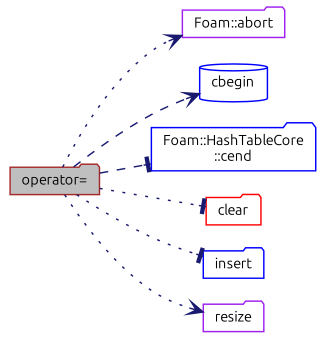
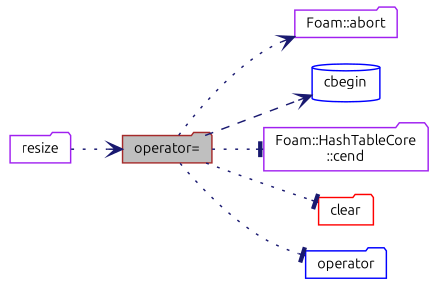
  digraph {
    fontname=Ubuntu
    rankdir=LR
    node [color=blue fontname=Ubuntu fontsize=10 shape=folder]
    edge [arrowhead=vee color=midnightblue fontname=Ubuntu fontsize=10 labelfontname=Helvetica labelfontsize=10 style=dotted]
    n1 [color=brown fillcolor=grey75 fontcolor=black height=0.2 label="operator=" style=filled width=0.4]
    n2 [color=purple height=0.2 label="Foam::abort" width=0.4]
    n3 [height=0.2 label=cbegin shape=cylinder width=0.4]
-   n4 [height=0.2 label="Foam::HashTableCore\l::cend" width=0.4]
+   n4 [color=purple height=0.2 label="Foam::HashTableCore\l::cend" width=0.4]
    n5 [color=red height=0.2 label=clear width=0.4]
-   n6 [height=0.2 label=insert width=0.4]
+   n6 [height=0.2 label=operator width=0.4]
    n7 [color=purple height=0.2 label=resize width=0.4]
    n1 -> n2
    n1 -> n3 [style=dashed]
-   n1 -> n4 [arrowhead=tee style=dashed]
+   n1 -> n4 [arrowhead=tee]
    n1 -> n5 [arrowhead=tee]
    n1 -> n6 [arrowhead=tee]
-   n1 -> n7
+   n7 -> n1
  }
